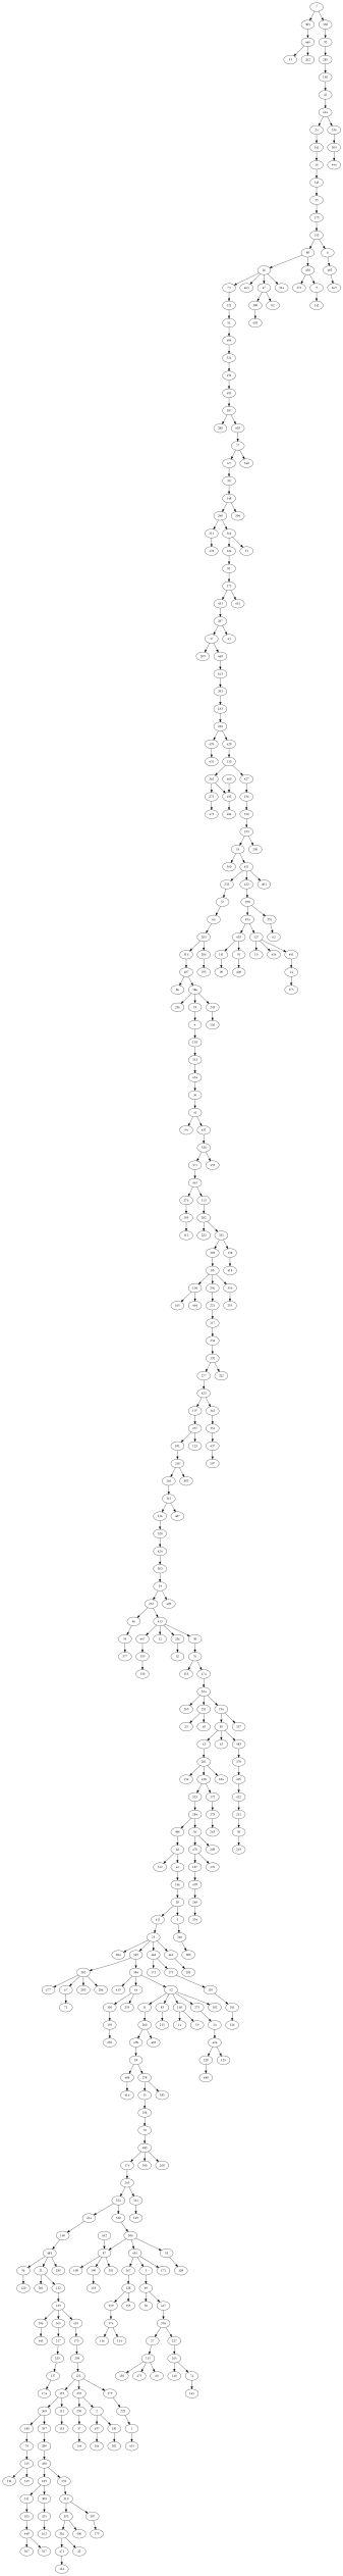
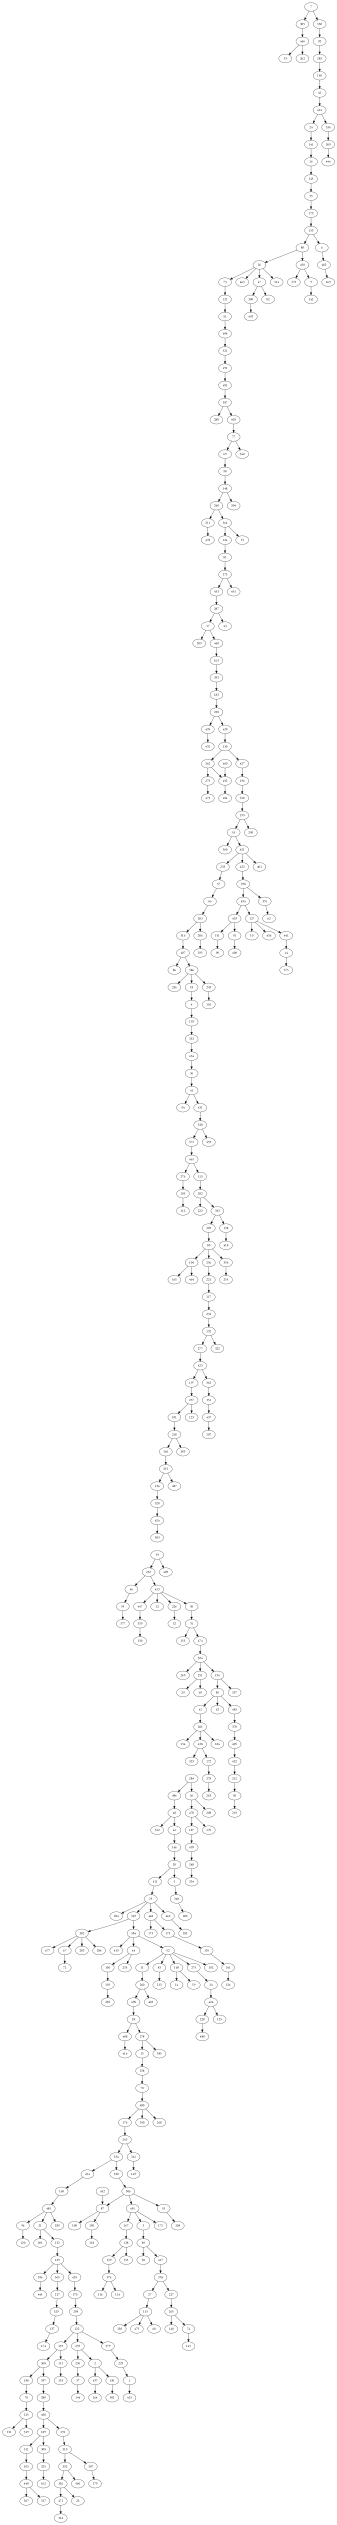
  digraph {
    fontname="EB Garamond"
    node [fontname="EB Garamond"]
    edge [fontname="EB Garamond"]
    7
    305
    330
    446
    92
    262
    33
    285
    158
    45
    414
    24
    336
    141
    309
    16
    245
    35
    179
    153
    88
    6
    450
    26
    482
    9
    372
    314
    73
    463
    47
    142
    121
    82
    300
    51
    404
    321
    491
    481
    387
    288
    403
    77
    69
    340
    98
    148
    240
    304
    211
    364
    478
    93
    224
    81
    373
    433
    451
    287
    17
    43
    209
    448
    163
    393
    183
    238
    495
    420
    476
    110
    427
    362
    196
    273
    492
    318
    199
    55
    290
    360
    421
    233
    432
    401
    57
    398
    66
    203
    206
    316
    295
    407
    376
    494
    62
    127
    439
    441
    10
    436
    151
    91
    44
    375
    386
    86
    236
    18
    249
    4
    156
    193
    353
    434
    36
    41
    94
    431
    338
    371
    459
    461
    276
    113
    105
    282
    112
    333
    222
    389
    138
    80
    418
    104
    256
    356
    165
    464
    221
    255
    117
    232
    192
    277
    322
    423
    197
    363
    237
    351
    123
    101
    218
    166
    383
    315
    136
    487
    328
    424
    303
    39
    252
    409
    46
    413
    95
    30
    447
    12
    226
    377
    76
    339
    32
    474
    155
    324
    269
    251
    194
    29
    40
    85
    357
    42
    63
    483
    281
    370
    184
    134
    438
    172
    323
    378
    284
    263
    56
    486
    470
    208
    48
    187
    170
    499
    248
    334
    312
    61
    146
    20
    411
    5
    25
    348
    462
    204
    349
    468
    185
    382
    384
    173
    175
    n228 [label=677]
    67
    283
    286
    64
    52
    419
    72
    235
    106
    83
    168
    275
    102
    11
    195
    250
    213
    59
    14
    34
    260
    426
    125
    228
    488
    402
    498
    28
    408
    278
    416
    385
    15
    258
    70
    480
    176
    350
    268
    243
    354
    341
    320
    454
    149
    306
    160
    455
    87
    53
    171
    167
    3
-   391
    100
    190
    108
    128
    89
    355
    139
    374
    114
    116
    417
    58
    394
    227
    27
    265
    115
    74
    140
    145
    475
    60
    150
    452
    118
    485
    96
    21
    289
    120
    132
    201
    129
    396
    365
    435
    445
    217
    270
    329
    137
    174
    298
    122
    379
    159
    259
    229
    368
    111
    296
    2
    1
    415
    180
    397
    133
    n340 [label=78]
    280
    215
    331
    319
    490
    189
    191
    308
    311
    310
    325
    103
    162
    440
    367
    317
    392
    307
    406
    326
    279
    471
    22
    124
    37
    497
    181
    144
    164
    301
    135
    241
    126
    200
    405
    422
    212
    50
    219
    130
    437
    107
    90
    400
    460
    473
    484
    493
    169
    444
    7 -> 305
    7 -> 330
    305 -> 446
    330 -> 92
    446 -> 262
    446 -> 33
    92 -> 285
    285 -> 158
    158 -> 45
    45 -> 414
    414 -> 24
    414 -> 336
    24 -> 141
    336 -> 309
    141 -> 16
    309 -> 444
    16 -> 245
    245 -> 35
    35 -> 179
    179 -> 153
    153 -> 88
    153 -> 6
    88 -> 450
    88 -> 26
    6 -> 482
    450 -> 9
    450 -> 372
    26 -> 314
    26 -> 73
    26 -> 463
    26 -> 47
    482 -> 169
    9 -> 142
    73 -> 121
    47 -> 82
    47 -> 300
    121 -> 51
    300 -> 493
    51 -> 404
    404 -> 321
    321 -> 491
    491 -> 481
    481 -> 387
    387 -> 288
    387 -> 403
    403 -> 77
    77 -> 69
    77 -> 340
    69 -> 98
    98 -> 148
    148 -> 240
    148 -> 304
    240 -> 211
    240 -> 364
    211 -> 478
    364 -> 93
    364 -> 224
    224 -> 81
    81 -> 373
    373 -> 433
    373 -> 451
    433 -> 287
    287 -> 17
    287 -> 43
    17 -> 209
    17 -> 448
    448 -> 163
    163 -> 393
    393 -> 183
    183 -> 238
    238 -> 495
    238 -> 420
    495 -> 476
    420 -> 110
    110 -> 427
    110 -> 362
    427 -> 196
    362 -> 273
    362 -> 492
    196 -> 318
    273 -> 473
    492 -> 484
    318 -> 199
    199 -> 55
    199 -> 290
    55 -> 360
    55 -> 421
    421 -> 233
    421 -> 432
    421 -> 401
    233 -> 57
    432 -> 398
    57 -> 66
    398 -> 376
    398 -> 494
    66 -> 203
    203 -> 206
    203 -> 316
    206 -> 295
    316 -> 407
    407 -> 386
    407 -> 86
    376 -> 62
    494 -> 127
    494 -> 439
    127 -> 441
    127 -> 10
    127 -> 436
    439 -> 151
    439 -> 91
    441 -> 44
    151 -> 90
    91 -> 400
    44 -> 375
    386 -> 236
    386 -> 18
    386 -> 249
    18 -> 4
    249 -> 156
    4 -> 193
    193 -> 353
    353 -> 434
    434 -> 36
    36 -> 41
    41 -> 94
    41 -> 431
    431 -> 338
    338 -> 371
    338 -> 459
    371 -> 461
    461 -> 276
    461 -> 113
    276 -> 105
    113 -> 282
    105 -> 112
    282 -> 333
    282 -> 222
    333 -> 389
    333 -> 138
    389 -> 80
    138 -> 418
    80 -> 104
    80 -> 256
    80 -> 356
    104 -> 165
    104 -> 464
    256 -> 221
    356 -> 255
    221 -> 117
    117 -> 232
    232 -> 192
    192 -> 277
    192 -> 322
    277 -> 423
    423 -> 197
    423 -> 363
    197 -> 237
    363 -> 351
    237 -> 123
    237 -> 101
    351 -> 437
    101 -> 218
    218 -> 166
    218 -> 383
    166 -> 315
    315 -> 136
    315 -> 487
    136 -> 328
    328 -> 424
    424 -> 303
-   303 -> 39
    39 -> 252
    39 -> 409
    252 -> 46
    252 -> 413
    46 -> 95
    413 -> 30
    413 -> 447
    413 -> 12
    413 -> 226
    95 -> 377
    30 -> 76
    447 -> 339
    226 -> 32
    76 -> 474
    76 -> 155
    339 -> 130
    474 -> 324
    324 -> 269
    324 -> 251
    324 -> 194
    251 -> 29
    251 -> 40
    194 -> 85
    194 -> 357
    85 -> 42
    85 -> 63
    85 -> 483
    42 -> 281
    483 -> 370
    281 -> 184
    281 -> 134
    281 -> 438
    370 -> 405
    438 -> 172
    438 -> 323
    172 -> 378
-   323 -> 284
    378 -> 263
    284 -> 56
    284 -> 486
    56 -> 470
    56 -> 208
    486 -> 48
    470 -> 187
    470 -> 170
    48 -> 312
    48 -> 61
    187 -> 499
    499 -> 248
    248 -> 334
    61 -> 146
    146 -> 20
    20 -> 411
    20 -> 5
    411 -> 25
    5 -> 348
    25 -> 462
    25 -> 204
    25 -> 349
    25 -> 468
    348 -> 200
    462 -> 185
    349 -> 382
    349 -> 384
    468 -> 173
    468 -> 175
    382 -> n228
    382 -> 67
    382 -> 283
    382 -> 286
    384 -> 64
    384 -> 52
    384 -> 419
    175 -> 135
    67 -> 72
    64 -> 235
    64 -> 106
    52 -> 83
    52 -> 168
    52 -> 275
    52 -> 102
    52 -> 11
    106 -> 195
    83 -> 213
    168 -> 59
    168 -> 14
    275 -> 34
    11 -> 260
    195 -> 250
    34 -> 426
    260 -> 402
    260 -> 498
    426 -> 125
    426 -> 228
    228 -> 488
    498 -> 28
    28 -> 408
    28 -> 278
    408 -> 416
    278 -> 385
    278 -> 15
    15 -> 258
    258 -> 70
    70 -> 480
    480 -> 176
    480 -> 350
    480 -> 268
    176 -> 243
    243 -> 354
    243 -> 341
    354 -> 320
    354 -> 454
    341 -> 149
    320 -> 306
    454 -> 160
    306 -> 455
    306 -> 87
    306 -> 53
    160 -> 485
    455 -> 171
    455 -> 167
    455 -> 3
-   87 -> 391
    87 -> 100
    87 -> 190
    53 -> 108
    167 -> 128
    3 -> 89
    190 -> 118
    128 -> 355
    128 -> 139
    89 -> 417
    89 -> 58
    139 -> 374
    374 -> 114
    374 -> 116
    417 -> 394
    394 -> 227
    394 -> 27
    227 -> 265
    27 -> 115
    265 -> 74
    265 -> 140
    115 -> 475
    115 -> 60
    115 -> 150
    74 -> 145
    452 -> 87
    485 -> 96
    485 -> 21
    485 -> 289
    96 -> 120
    21 -> 132
    21 -> 201
    132 -> 129
    129 -> 396
    129 -> 365
    129 -> 435
    396 -> 445
    365 -> 217
    435 -> 270
    217 -> 329
    270 -> 298
    329 -> 137
    137 -> 174
    298 -> 122
    122 -> 379
    122 -> 159
    122 -> 259
    379 -> 229
    159 -> 368
    159 -> 111
    259 -> 296
    259 -> 2
    229 -> 1
    368 -> 180
    368 -> 397
    111 -> 133
    296 -> 37
    2 -> 497
    2 -> 181
    1 -> 415
    180 -> n340
    397 -> 280
    n340 -> 215
    280 -> 490
    215 -> 331
    215 -> 319
    490 -> 189
    490 -> 191
    189 -> 308
    189 -> 311
    191 -> 310
    308 -> 325
    311 -> 103
    310 -> 392
    310 -> 307
    325 -> 162
    103 -> 440
    440 -> 367
    440 -> 317
    392 -> 406
    392 -> 326
    307 -> 279
    326 -> 471
    326 -> 22
    471 -> 124
    37 -> 144
    497 -> 164
    181 -> 301
    135 -> 241
    241 -> 126
    405 -> 422
    422 -> 212
    212 -> 50
    50 -> 219
    437 -> 107
    460 -> 492
  }
